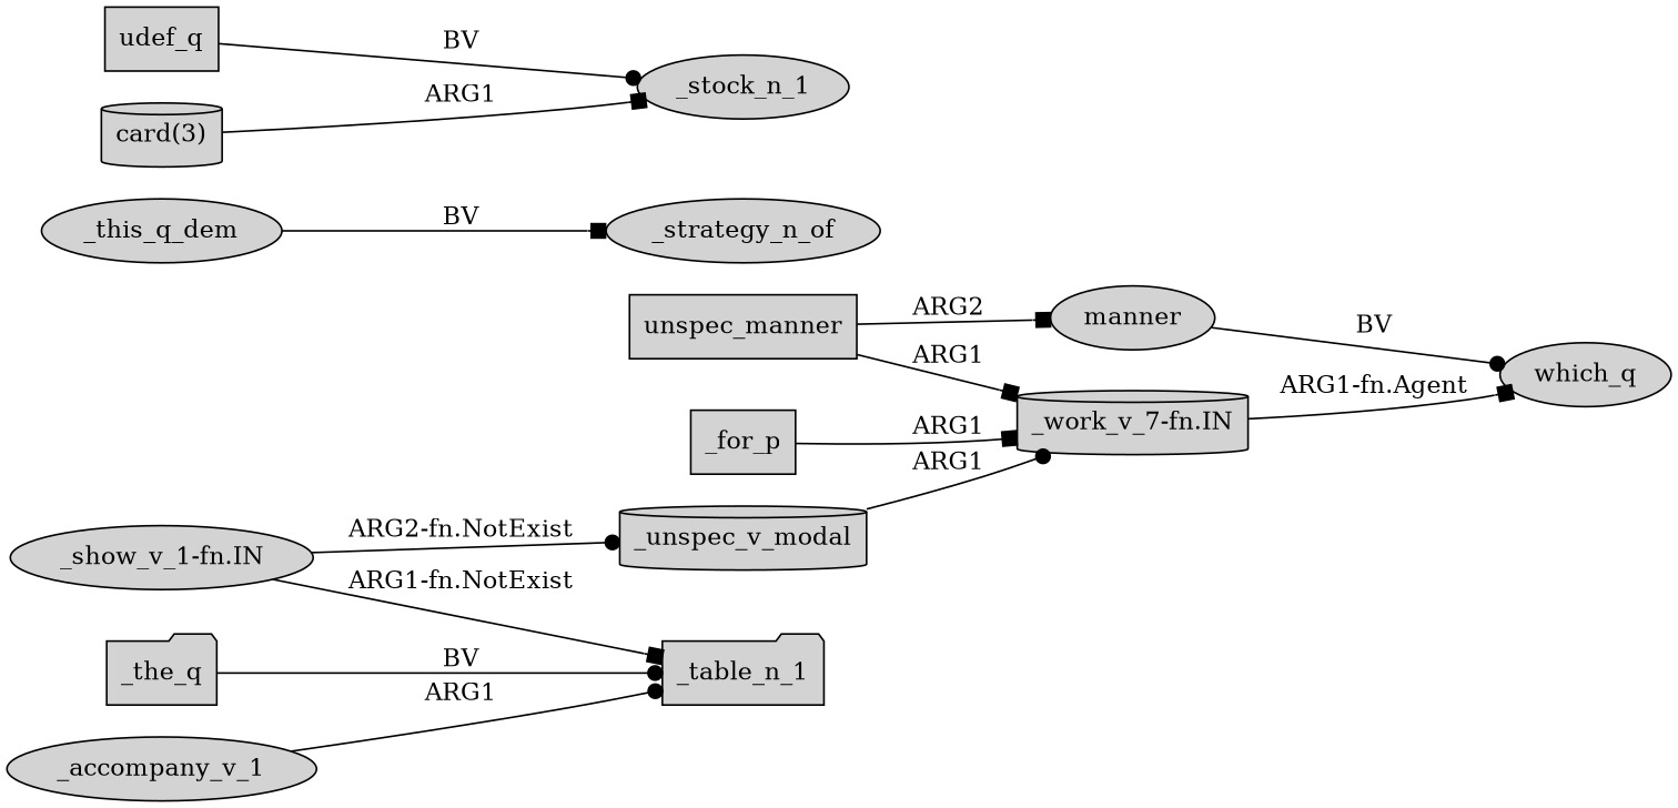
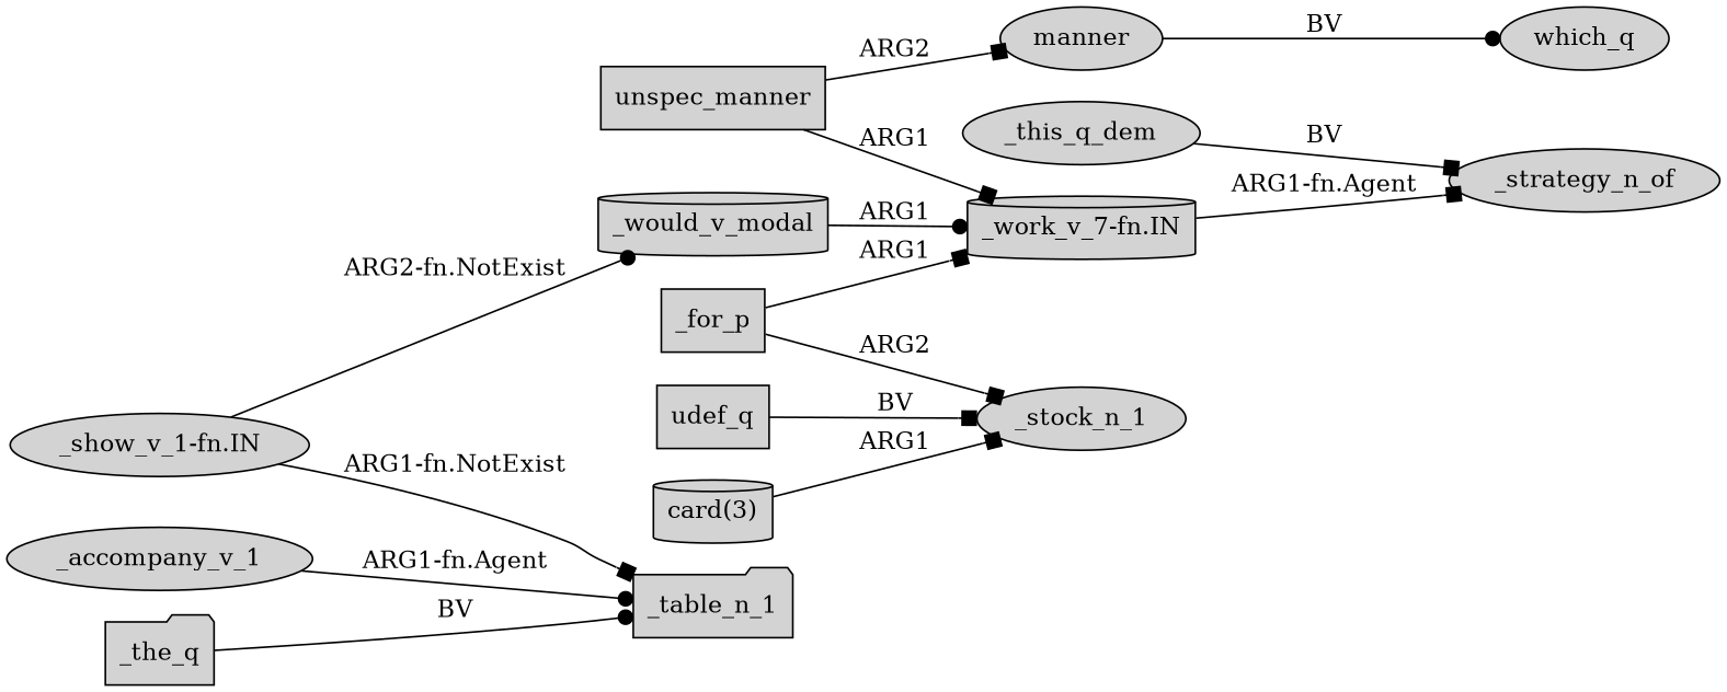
  digraph {
    rankdir=LR
    node [shape=ellipse style=filled]
    edge [arrowhead=box]
    unspec_manner [shape=box]
    n2 [label="_work_v_7-fn.IN" shape=cylinder]
    manner
    _strategy_n_of
    which_q
    udef_q [shape=box]
    _stock_n_1
    _the_q [shape=folder]
    _table_n_1 [shape=folder]
    _for_p [shape=box]
-   _would_v_modal [shape=cylinder label=_unspec_v_modal]
+   _would_v_modal [shape=cylinder]
    _accompany_v_1
    "_show_v_1-fn.IN"
    _this_q_dem
    "card(3)" [shape=cylinder]
    unspec_manner -> n2 [label=ARG1]
    unspec_manner -> manner [label=ARG2]
-   n2 -> which_q [label="ARG1-fn.Agent"]
+   n2 -> _strategy_n_of [label="ARG1-fn.Agent"]
    manner -> which_q [arrowhead=dot label=BV]
-   udef_q -> _stock_n_1 [arrowhead=dot label=BV]
+   udef_q -> _stock_n_1 [label=BV]
    _the_q -> _table_n_1 [arrowhead=dot label=BV]
    _for_p -> n2 [label=ARG1]
+   _for_p -> _stock_n_1 [label=ARG2]
    _would_v_modal -> n2 [arrowhead=dot label=ARG1]
-   _accompany_v_1 -> _table_n_1 [arrowhead=dot label=ARG1]
+   _accompany_v_1 -> _table_n_1 [arrowhead=dot label="ARG1-fn.Agent"]
    "_show_v_1-fn.IN" -> _table_n_1 [label="ARG1-fn.NotExist"]
    "_show_v_1-fn.IN" -> _would_v_modal [arrowhead=dot label="ARG2-fn.NotExist"]
    _this_q_dem -> _strategy_n_of [label=BV]
    "card(3)" -> _stock_n_1 [label=ARG1]
  }
